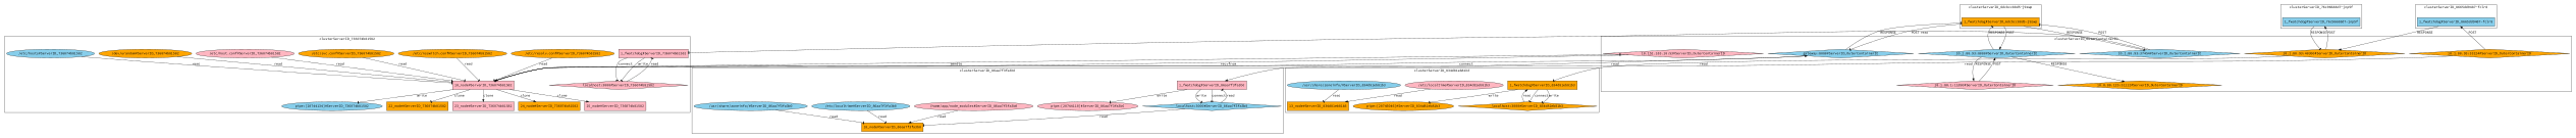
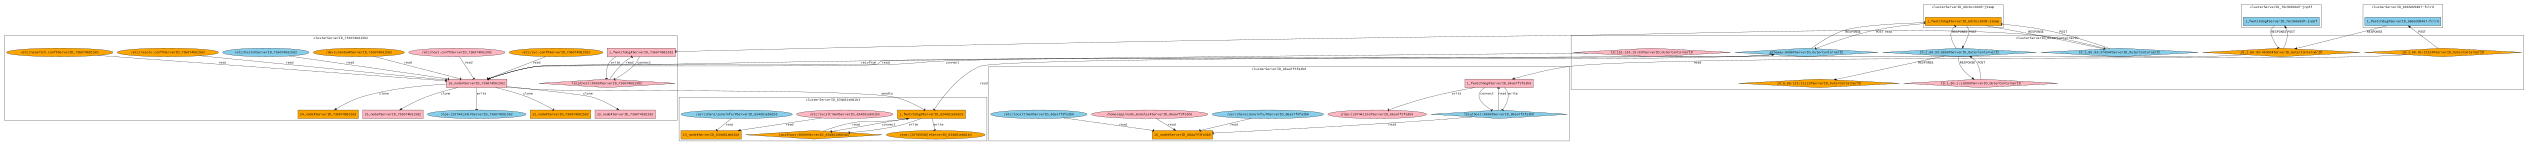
  digraph {
    fontname="Source Code Pro"
    node [fillcolor=orange fontname="Source Code Pro" shape=ellipse style=filled]
    edge [arrowhead=tee fontname="Source Code Pro"]
    "1_fwatchdog#ServerID_6dcbcc88d5-j9zwp" [shape=box]
    "1_fwatchdog#ServerID_736074b81582" [fillcolor=lightpink shape=box]
    "localhost:3000#ServerID_736074b81582" [fillcolor=lightpink shape=diamond]
    "10_node#ServerID_736074b81582" [fillcolor=lightpink shape=box]
    "pipe:[20744134]#ServerID_736074b81582" [fillcolor=skyblue]
    "/etc/resolv.conf#ServerID_736074b81582"
    "/etc/nsswitch.conf#ServerID_736074b81582"
    "/etc/svc.conf#ServerID_736074b81582"
    "/etc/host.conf#ServerID_736074b81582" [fillcolor=lightpink]
    "/dev/urandom#ServerID_736074b81582"
    "22_node#ServerID_736074b81582" [shape=box]
    "23_node#ServerID_736074b81582" [fillcolor=lightpink shape=box]
    "24_node#ServerID_736074b81582" [shape=box]
    "25_node#ServerID_736074b81582" [fillcolor=lightpink shape=box]
    "/etc/hosts#ServerID_736074b81582" [fillcolor=skyblue]
    "1_fwatchdog#ServerID_76c96688d7-jnp5f" [fillcolor=skyblue shape=box]
    "1_fwatchdog#ServerID_834d81eb81b3" [shape=box]
    "localhost:3000#ServerID_834d81eb81b3" [shape=diamond]
    "/etc/localtime#ServerID_834d81eb81b3" [fillcolor=lightpink]
    "13_node#ServerID_834d81eb81b3" [shape=box]
    "/usr/share/zoneinfo/#ServerID_834d81eb81b3" [fillcolor=skyblue]
    "pipe:[20745046]#ServerID_834d81eb81b3"
    "1_fwatchdog#ServerID_8665dd9487-fclr8" [fillcolor=skyblue shape=box]
    "1_fwatchdog#ServerID_86aa7f3fa3b0" [fillcolor=lightpink shape=box]
    "localhost:3000#ServerID_86aa7f3fa3b0" [fillcolor=skyblue shape=diamond]
    "10_node#ServerID_86aa7f3fa3b0" [shape=box]
    "/home/app/node_modules#ServerID_86aa7f3fa3b0" [fillcolor=lightpink]
    "/etc/localtime#ServerID_86aa7f3fa3b0" [fillcolor=skyblue]
    "/usr/share/zoneinfo/#ServerID_86aa7f3fa3b0" [fillcolor=skyblue]
    "pipe:[20744110]#ServerID_86aa7f3fa3b0" [fillcolor=lightpink]
    "gateway:8080#ServerID_OuterContainerID" [fillcolor=skyblue shape=diamond]
    "10.1.80.93:8080#ServerID_OuterContainerID" [fillcolor=skyblue shape=diamond]
    "10.1.80.93:33224#ServerID_OuterContainerID" [shape=diamond]
    "10.1.80.93:37454#ServerID_OuterContainerID" [fillcolor=skyblue shape=diamond]
    "10.1.80.93:40300#ServerID_OuterContainerID" [shape=diamond]
    "10.152.183.10:53#ServerID_OuterContainerID" [fillcolor=lightpink shape=diamond]
    "10.1.80.1:11890#ServerID_OuterContainerID" [fillcolor=lightpink shape=diamond]
    "10.0.88.125:31112#ServerID_OuterContainerID" [shape=diamond]
    subgraph cluster_1 {
      label="clusterServerID_6dcbcc88d5-j9zwp"
      "1_fwatchdog#ServerID_6dcbcc88d5-j9zwp"
    }
    subgraph cluster_2 {
      label=clusterServerID_736074b81582
      "1_fwatchdog#ServerID_736074b81582"
      "localhost:3000#ServerID_736074b81582"
      "10_node#ServerID_736074b81582"
      "pipe:[20744134]#ServerID_736074b81582"
      "/etc/resolv.conf#ServerID_736074b81582"
      "/etc/nsswitch.conf#ServerID_736074b81582"
      "/etc/svc.conf#ServerID_736074b81582"
      "/etc/host.conf#ServerID_736074b81582"
      "/dev/urandom#ServerID_736074b81582"
      "22_node#ServerID_736074b81582"
      "23_node#ServerID_736074b81582"
      "24_node#ServerID_736074b81582"
      "25_node#ServerID_736074b81582"
      "/etc/hosts#ServerID_736074b81582"
    }
    subgraph cluster_3 {
      label="clusterServerID_76c96688d7-jnp5f"
      "1_fwatchdog#ServerID_76c96688d7-jnp5f"
    }
    subgraph cluster_4 {
      label=clusterServerID_834d81eb81b3
      "1_fwatchdog#ServerID_834d81eb81b3"
      "localhost:3000#ServerID_834d81eb81b3"
      "/etc/localtime#ServerID_834d81eb81b3"
      "13_node#ServerID_834d81eb81b3"
      "/usr/share/zoneinfo/#ServerID_834d81eb81b3"
      "pipe:[20745046]#ServerID_834d81eb81b3"
    }
    subgraph cluster_5 {
      label="clusterServerID_8665dd9487-fclr8"
      "1_fwatchdog#ServerID_8665dd9487-fclr8"
    }
    subgraph cluster_6 {
      label=clusterServerID_86aa7f3fa3b0
      "1_fwatchdog#ServerID_86aa7f3fa3b0"
      "localhost:3000#ServerID_86aa7f3fa3b0"
      "10_node#ServerID_86aa7f3fa3b0"
      "/home/app/node_modules#ServerID_86aa7f3fa3b0"
      "/etc/localtime#ServerID_86aa7f3fa3b0"
      "/usr/share/zoneinfo/#ServerID_86aa7f3fa3b0"
      "pipe:[20744110]#ServerID_86aa7f3fa3b0"
    }
    subgraph cluster_7 {
      label=clusterServerID_OuterContainerID
      "gateway:8080#ServerID_OuterContainerID"
      "10.1.80.93:8080#ServerID_OuterContainerID"
      "10.1.80.93:33224#ServerID_OuterContainerID"
      "10.1.80.93:37454#ServerID_OuterContainerID"
      "10.1.80.93:40300#ServerID_OuterContainerID"
      "10.152.183.10:53#ServerID_OuterContainerID"
      "10.1.80.1:11890#ServerID_OuterContainerID"
      "10.0.88.125:31112#ServerID_OuterContainerID"
    }
    "1_fwatchdog#ServerID_6dcbcc88d5-j9zwp" -> "gateway:8080#ServerID_OuterContainerID" [label=POST]
    "1_fwatchdog#ServerID_6dcbcc88d5-j9zwp" -> "10.1.80.93:8080#ServerID_OuterContainerID" [arrowhead=normal label=POST]
    "1_fwatchdog#ServerID_6dcbcc88d5-j9zwp" -> "10.1.80.93:37454#ServerID_OuterContainerID" [label=RESPONSE]
    "1_fwatchdog#ServerID_736074b81582" -> "localhost:3000#ServerID_736074b81582" [label=connect]
    "1_fwatchdog#ServerID_736074b81582" -> "localhost:3000#ServerID_736074b81582" [label=write]
    "localhost:3000#ServerID_736074b81582" -> "1_fwatchdog#ServerID_736074b81582" [label=read]
    "10_node#ServerID_736074b81582" -> "pipe:[20744134]#ServerID_736074b81582" [label=write]
    "10_node#ServerID_736074b81582" -> "22_node#ServerID_736074b81582" [label=clone]
    "10_node#ServerID_736074b81582" -> "23_node#ServerID_736074b81582" [arrowhead=normal label=clone]
    "10_node#ServerID_736074b81582" -> "24_node#ServerID_736074b81582" [arrowhead=normal label=clone]
    "10_node#ServerID_736074b81582" -> "25_node#ServerID_736074b81582" [arrowhead=normal label=clone]
    "10_node#ServerID_736074b81582" -> "gateway:8080#ServerID_OuterContainerID" [arrowhead=normal label=connect]
-   "10_node#ServerID_736074b81582" -> "10.152.183.10:53#ServerID_OuterContainerID" [label=sendto]
+   "10_node#ServerID_736074b81582" -> "1_fwatchdog#ServerID_834d81eb81b3" [label=sendto]
    "/etc/resolv.conf#ServerID_736074b81582" -> "10_node#ServerID_736074b81582" [label=read]
    "/etc/nsswitch.conf#ServerID_736074b81582" -> "10_node#ServerID_736074b81582" [label=read]
    "/etc/svc.conf#ServerID_736074b81582" -> "10_node#ServerID_736074b81582" [label=read]
    "/etc/host.conf#ServerID_736074b81582" -> "10_node#ServerID_736074b81582" [label=read]
    "/dev/urandom#ServerID_736074b81582" -> "10_node#ServerID_736074b81582" [label=read]
    "/etc/hosts#ServerID_736074b81582" -> "10_node#ServerID_736074b81582" [label=read]
    "1_fwatchdog#ServerID_76c96688d7-jnp5f" -> "10.1.80.93:40300#ServerID_OuterContainerID" [label=RESPONSE]
    "1_fwatchdog#ServerID_834d81eb81b3" -> "localhost:3000#ServerID_834d81eb81b3" [label=connect]
    "1_fwatchdog#ServerID_834d81eb81b3" -> "localhost:3000#ServerID_834d81eb81b3" [label=write]
    "1_fwatchdog#ServerID_834d81eb81b3" -> "pipe:[20745046]#ServerID_834d81eb81b3" [label=write]
    "localhost:3000#ServerID_834d81eb81b3" -> "1_fwatchdog#ServerID_834d81eb81b3" [arrowhead=normal label=read]
    "/etc/localtime#ServerID_834d81eb81b3" -> "13_node#ServerID_834d81eb81b3" [arrowhead=normal label=read]
    "/usr/share/zoneinfo/#ServerID_834d81eb81b3" -> "13_node#ServerID_834d81eb81b3" [label=read]
    "1_fwatchdog#ServerID_8665dd9487-fclr8" -> "10.1.80.93:40300#ServerID_OuterContainerID" [arrowhead=normal label=RESPONSE]
    "1_fwatchdog#ServerID_86aa7f3fa3b0" -> "localhost:3000#ServerID_86aa7f3fa3b0" [label=write]
    "1_fwatchdog#ServerID_86aa7f3fa3b0" -> "localhost:3000#ServerID_86aa7f3fa3b0" [label=connect]
    "1_fwatchdog#ServerID_86aa7f3fa3b0" -> "pipe:[20744110]#ServerID_86aa7f3fa3b0" [label=write]
    "localhost:3000#ServerID_86aa7f3fa3b0" -> "1_fwatchdog#ServerID_86aa7f3fa3b0" [label=read]
    "localhost:3000#ServerID_86aa7f3fa3b0" -> "10_node#ServerID_86aa7f3fa3b0" [label=read]
    "/home/app/node_modules#ServerID_86aa7f3fa3b0" -> "10_node#ServerID_86aa7f3fa3b0" [arrowhead=normal label=read]
    "/etc/localtime#ServerID_86aa7f3fa3b0" -> "10_node#ServerID_86aa7f3fa3b0" [label=read]
    "/usr/share/zoneinfo/#ServerID_86aa7f3fa3b0" -> "10_node#ServerID_86aa7f3fa3b0" [label=read]
    "gateway:8080#ServerID_OuterContainerID" -> "1_fwatchdog#ServerID_6dcbcc88d5-j9zwp" [label=RESPONSE]
    "gateway:8080#ServerID_OuterContainerID" -> "10_node#ServerID_736074b81582" [label=read]
    "10.1.80.93:8080#ServerID_OuterContainerID" -> "1_fwatchdog#ServerID_6dcbcc88d5-j9zwp" [label=RESPONSE]
    "10.1.80.93:8080#ServerID_OuterContainerID" -> "10.1.80.1:11890#ServerID_OuterContainerID" [arrowhead=normal label=RESPONSE]
    "10.1.80.93:8080#ServerID_OuterContainerID" -> "10.0.88.125:31112#ServerID_OuterContainerID" [arrowhead=normal label=RESPONSE]
    "10.1.80.93:33224#ServerID_OuterContainerID" -> "1_fwatchdog#ServerID_8665dd9487-fclr8" [arrowhead=normal label=POST]
    "10.1.80.93:33224#ServerID_OuterContainerID" -> "1_fwatchdog#ServerID_86aa7f3fa3b0" [arrowhead=normal label=read]
    "10.1.80.93:37454#ServerID_OuterContainerID" -> "1_fwatchdog#ServerID_6dcbcc88d5-j9zwp" [label=POST]
    "10.1.80.93:37454#ServerID_OuterContainerID" -> "1_fwatchdog#ServerID_736074b81582" [label=read]
    "10.1.80.93:40300#ServerID_OuterContainerID" -> "1_fwatchdog#ServerID_76c96688d7-jnp5f" [arrowhead=normal label=POST]
    "10.1.80.93:40300#ServerID_OuterContainerID" -> "1_fwatchdog#ServerID_834d81eb81b3" [label=read]
    "10.152.183.10:53#ServerID_OuterContainerID" -> "10_node#ServerID_736074b81582" [arrowhead=normal label=recvfrom]
    "10.1.80.1:11890#ServerID_OuterContainerID" -> "10.1.80.93:8080#ServerID_OuterContainerID" [arrowhead=normal label=POST]
  }
